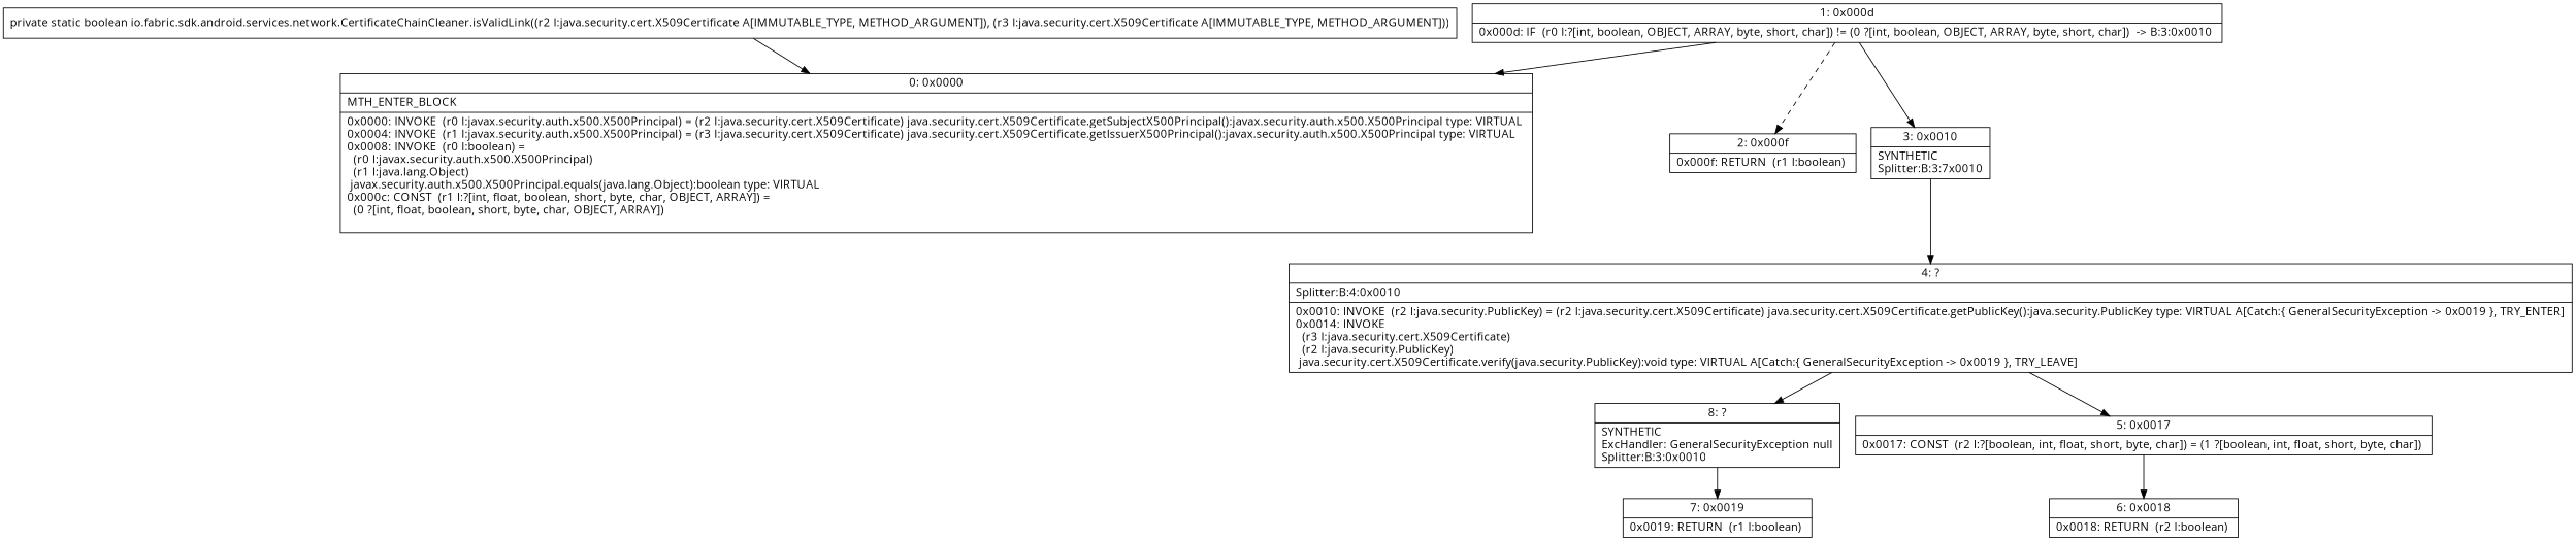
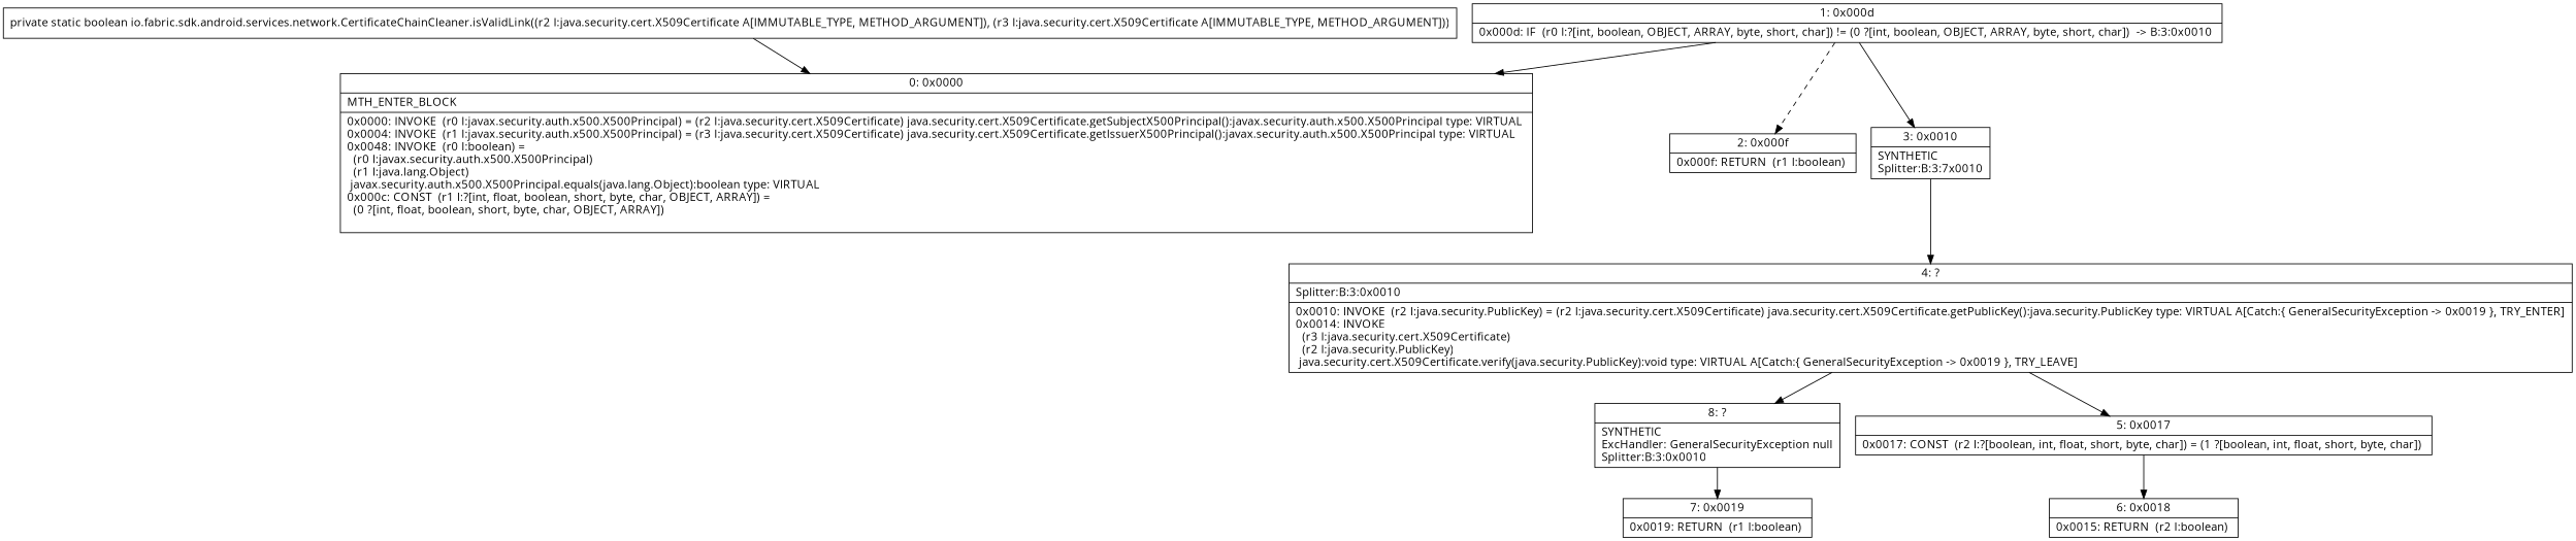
  digraph {
    fontname="Open Sans"
    node [fontname="Open Sans" shape=record]
    edge [fontname="Open Sans"]
-   n1 [label="{0\:\ 0x0000|MTH_ENTER_BLOCK\l|0x0000: INVOKE  (r0 I:javax.security.auth.x500.X500Principal) = (r2 I:java.security.cert.X509Certificate) java.security.cert.X509Certificate.getSubjectX500Principal():javax.security.auth.x500.X500Principal type: VIRTUAL \l0x0004: INVOKE  (r1 I:javax.security.auth.x500.X500Principal) = (r3 I:java.security.cert.X509Certificate) java.security.cert.X509Certificate.getIssuerX500Principal():javax.security.auth.x500.X500Principal type: VIRTUAL \l0x0008: INVOKE  (r0 I:boolean) = \l  (r0 I:javax.security.auth.x500.X500Principal)\l  (r1 I:java.lang.Object)\l javax.security.auth.x500.X500Principal.equals(java.lang.Object):boolean type: VIRTUAL \l0x000c: CONST  (r1 I:?[int, float, boolean, short, byte, char, OBJECT, ARRAY]) = \l  (0 ?[int, float, boolean, short, byte, char, OBJECT, ARRAY])\l \l}"]
+   n1 [label="{0\:\ 0x0000|MTH_ENTER_BLOCK\l|0x0000: INVOKE  (r0 I:javax.security.auth.x500.X500Principal) = (r2 I:java.security.cert.X509Certificate) java.security.cert.X509Certificate.getSubjectX500Principal():javax.security.auth.x500.X500Principal type: VIRTUAL \l0x0004: INVOKE  (r1 I:javax.security.auth.x500.X500Principal) = (r3 I:java.security.cert.X509Certificate) java.security.cert.X509Certificate.getIssuerX500Principal():javax.security.auth.x500.X500Principal type: VIRTUAL \l0x0048: INVOKE  (r0 I:boolean) = \l  (r0 I:javax.security.auth.x500.X500Principal)\l  (r1 I:java.lang.Object)\l javax.security.auth.x500.X500Principal.equals(java.lang.Object):boolean type: VIRTUAL \l0x000c: CONST  (r1 I:?[int, float, boolean, short, byte, char, OBJECT, ARRAY]) = \l  (0 ?[int, float, boolean, short, byte, char, OBJECT, ARRAY])\l \l}"]
    n2 [label="{1\:\ 0x000d|0x000d: IF  (r0 I:?[int, boolean, OBJECT, ARRAY, byte, short, char]) != (0 ?[int, boolean, OBJECT, ARRAY, byte, short, char])  \-\> B:3:0x0010 \l}"]
    n3 [label="{2\:\ 0x000f|0x000f: RETURN  (r1 I:boolean) \l}"]
    n4 [label="{3\:\ 0x0010|SYNTHETIC\lSplitter:B:3:7x0010\l}"]
-   n5 [label="{4\:\ ?|Splitter:B:4:0x0010\l|0x0010: INVOKE  (r2 I:java.security.PublicKey) = (r2 I:java.security.cert.X509Certificate) java.security.cert.X509Certificate.getPublicKey():java.security.PublicKey type: VIRTUAL A[Catch:\{ GeneralSecurityException \-\> 0x0019 \}, TRY_ENTER]\l0x0014: INVOKE  \l  (r3 I:java.security.cert.X509Certificate)\l  (r2 I:java.security.PublicKey)\l java.security.cert.X509Certificate.verify(java.security.PublicKey):void type: VIRTUAL A[Catch:\{ GeneralSecurityException \-\> 0x0019 \}, TRY_LEAVE]\l}"]
+   n5 [label="{4\:\ ?|Splitter:B:3:0x0010\l|0x0010: INVOKE  (r2 I:java.security.PublicKey) = (r2 I:java.security.cert.X509Certificate) java.security.cert.X509Certificate.getPublicKey():java.security.PublicKey type: VIRTUAL A[Catch:\{ GeneralSecurityException \-\> 0x0019 \}, TRY_ENTER]\l0x0014: INVOKE  \l  (r3 I:java.security.cert.X509Certificate)\l  (r2 I:java.security.PublicKey)\l java.security.cert.X509Certificate.verify(java.security.PublicKey):void type: VIRTUAL A[Catch:\{ GeneralSecurityException \-\> 0x0019 \}, TRY_LEAVE]\l}"]
    n6 [label="{8\:\ ?|SYNTHETIC\lExcHandler: GeneralSecurityException null\lSplitter:B:3:0x0010\l}"]
    n7 [label="{5\:\ 0x0017|0x0017: CONST  (r2 I:?[boolean, int, float, short, byte, char]) = (1 ?[boolean, int, float, short, byte, char]) \l}"]
    n8 [label="{7\:\ 0x0019|0x0019: RETURN  (r1 I:boolean) \l}"]
-   n9 [label="{6\:\ 0x0018|0x0018: RETURN  (r2 I:boolean) \l}"]
+   n9 [label="{6\:\ 0x0018|0x0015: RETURN  (r2 I:boolean) \l}"]
    n10 [label="{private static boolean io.fabric.sdk.android.services.network.CertificateChainCleaner.isValidLink((r2 I:java.security.cert.X509Certificate A[IMMUTABLE_TYPE, METHOD_ARGUMENT]), (r3 I:java.security.cert.X509Certificate A[IMMUTABLE_TYPE, METHOD_ARGUMENT])) }"]
    n2 -> n1
    n2 -> n3 [style=dashed]
    n2 -> n4
    n4 -> n5
    n5 -> n6
    n5 -> n7
    n6 -> n8
    n7 -> n9
    n10 -> n1
  }
